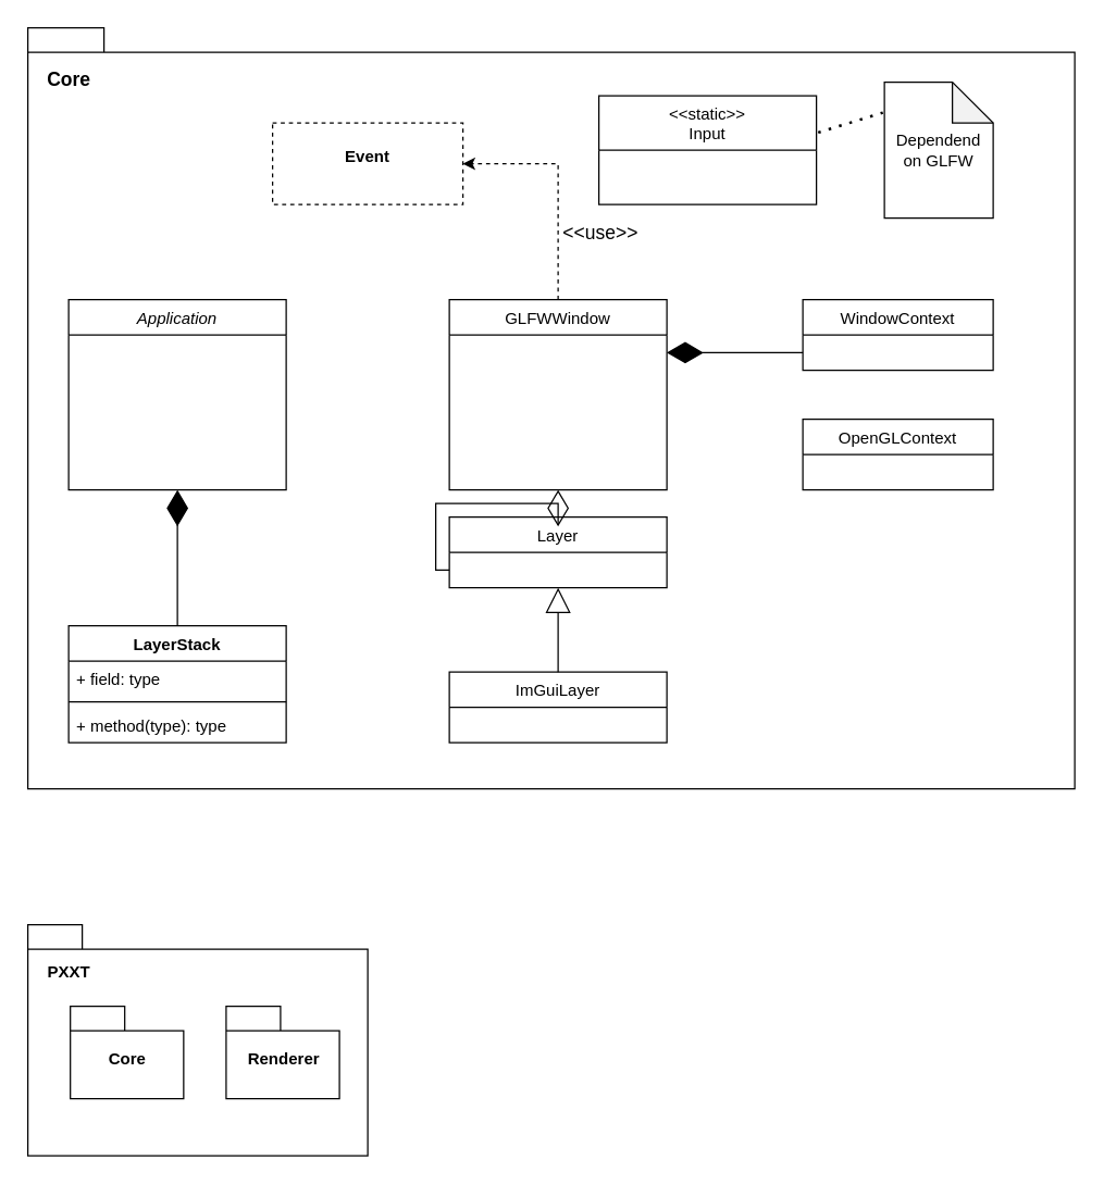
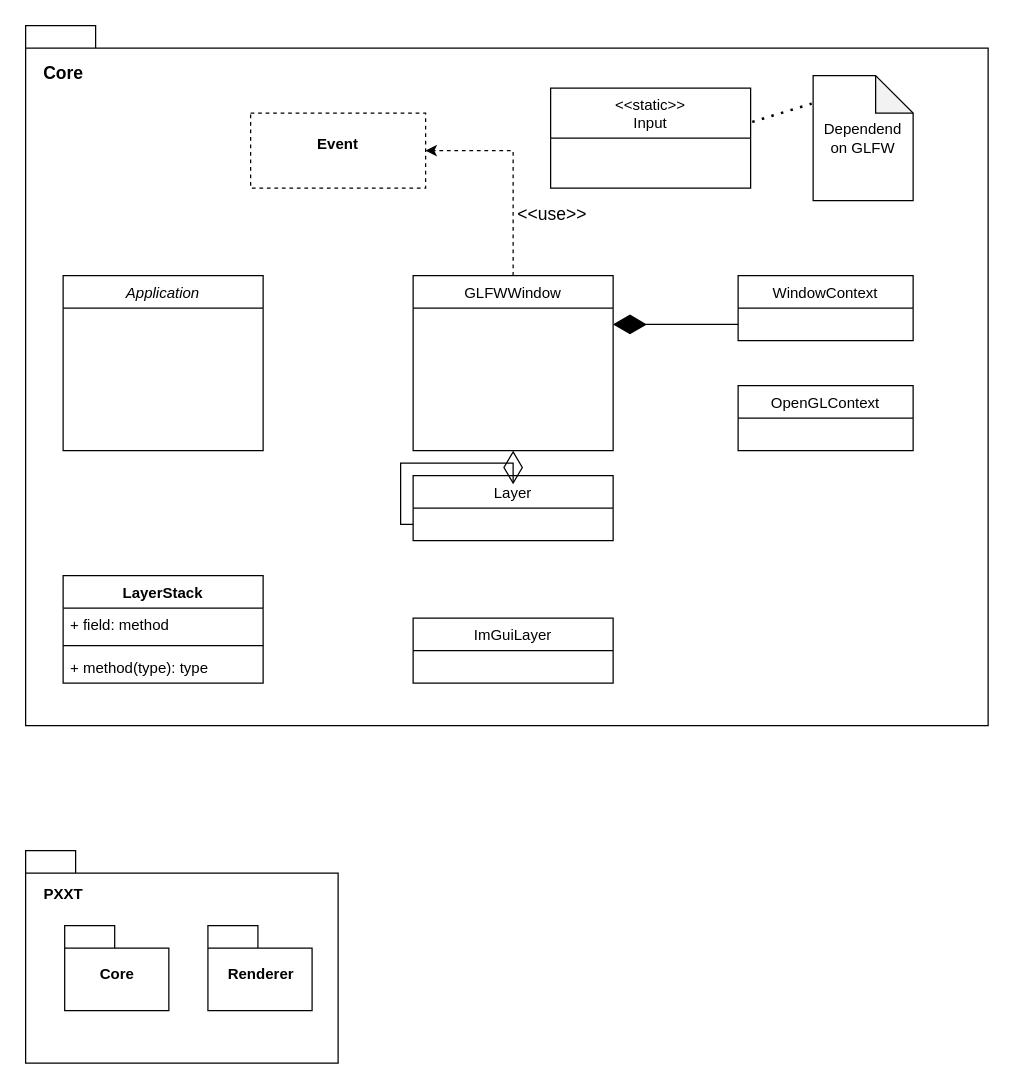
  <mxCell id="0" />
  <mxCell id="1" parent="0" />
  <mxCell id="2" value="&lt;div style=&quot;&quot;&gt;&lt;span style=&quot;font-size: 14px; background-color: initial;&quot;&gt;Core&lt;/span&gt;&lt;/div&gt;" style="shape=folder;fontStyle=1;spacingTop=20;tabWidth=40;tabHeight=18;tabPosition=left;html=1;container=1;align=center;shadow=0;noLabel=0;collapsible=0;movableLabel=1;" parent="1" vertex="1"><mxGeometry x="20" y="20" width="770" height="560" as="geometry"><mxRectangle x="70" y="180" width="70" height="60" as="alternateBounds" /><mxPoint x="-355" y="-252" as="offset" /></mxGeometry></mxCell>
  <mxCell id="3" value="Layer" style="swimlane;fontStyle=0;childLayout=stackLayout;horizontal=1;startSize=26;fillColor=none;horizontalStack=0;resizeParent=1;resizeParentMax=0;resizeLast=0;collapsible=1;marginBottom=0;" parent="2" vertex="1"><mxGeometry x="310" y="360" width="160" height="52" as="geometry" /></mxCell>
  <mxCell id="4" value="ImGuiLayer" style="swimlane;fontStyle=0;childLayout=stackLayout;horizontal=1;startSize=26;fillColor=none;horizontalStack=0;resizeParent=1;resizeParentMax=0;resizeLast=0;collapsible=1;marginBottom=0;" parent="2" vertex="1"><mxGeometry x="310" y="474" width="160" height="52" as="geometry" /></mxCell>
- <mxCell id="5" value="&lt;br&gt;" style="endArrow=block;endSize=16;endFill=0;html=1;rounded=0;shadow=0;entryX=0.5;entryY=1;entryDx=0;entryDy=0;exitX=0.5;exitY=0;exitDx=0;exitDy=0;" parent="2" source="4" target="3" edge="1"><mxGeometry width="160" relative="1" as="geometry"><mxPoint x="390" y="460" as="sourcePoint" /><mxPoint x="389.66" y="444" as="targetPoint" /></mxGeometry></mxCell>
  <mxCell id="6" value="Application" style="swimlane;fontStyle=2;align=center;verticalAlign=top;childLayout=stackLayout;horizontal=1;startSize=26;horizontalStack=0;resizeParent=1;resizeLast=0;collapsible=1;marginBottom=0;rounded=0;shadow=0;strokeWidth=1;" parent="2" vertex="1"><mxGeometry x="30" y="200" width="160" height="140" as="geometry"><mxRectangle x="220" y="120" width="160" height="26" as="alternateBounds" /></mxGeometry></mxCell>
  <mxCell id="7" value="LayerStack" style="swimlane;fontStyle=1;align=center;verticalAlign=top;childLayout=stackLayout;horizontal=1;startSize=26;horizontalStack=0;resizeParent=1;resizeParentMax=0;resizeLast=0;collapsible=1;marginBottom=0;" parent="2" vertex="1"><mxGeometry x="30" y="440" width="160" height="86" as="geometry" /></mxCell>
- <mxCell id="8" value="+ field: type" style="text;strokeColor=none;fillColor=none;align=left;verticalAlign=top;spacingLeft=4;spacingRight=4;overflow=hidden;rotatable=0;points=[[0,0.5],[1,0.5]];portConstraint=eastwest;" parent="7" vertex="1"><mxGeometry y="26" width="160" height="26" as="geometry" /></mxCell>
+ <mxCell id="8" value="+ field: method" style="text;strokeColor=none;fillColor=none;align=left;verticalAlign=top;spacingLeft=4;spacingRight=4;overflow=hidden;rotatable=0;points=[[0,0.5],[1,0.5]];portConstraint=eastwest;" parent="7" vertex="1"><mxGeometry y="26" width="160" height="26" as="geometry" /></mxCell>
  <mxCell id="9" value="" style="line;strokeWidth=1;fillColor=none;align=left;verticalAlign=middle;spacingTop=-1;spacingLeft=3;spacingRight=3;rotatable=0;labelPosition=right;points=[];portConstraint=eastwest;" parent="7" vertex="1"><mxGeometry y="52" width="160" height="8" as="geometry" /></mxCell>
  <mxCell id="10" value="+ method(type): type" style="text;strokeColor=none;fillColor=none;align=left;verticalAlign=top;spacingLeft=4;spacingRight=4;overflow=hidden;rotatable=0;points=[[0,0.5],[1,0.5]];portConstraint=eastwest;" parent="7" vertex="1"><mxGeometry y="60" width="160" height="26" as="geometry" /></mxCell>
  <mxCell id="11" value="" style="endArrow=diamondThin;endFill=0;endSize=24;html=1;rounded=0;shadow=0;exitX=0;exitY=0.75;exitDx=0;exitDy=0;edgeStyle=orthogonalEdgeStyle;" parent="2" source="3" target="13" edge="1"><mxGeometry width="160" relative="1" as="geometry"><mxPoint x="280" y="470" as="sourcePoint" /><mxPoint x="210" y="470" as="targetPoint" /></mxGeometry></mxCell>
- <mxCell id="12" value="" style="endArrow=diamondThin;endFill=1;endSize=24;html=1;rounded=0;shadow=0;exitX=0.5;exitY=0;exitDx=0;exitDy=0;entryX=0.5;entryY=1;entryDx=0;entryDy=0;" parent="2" source="7" target="6" edge="1"><mxGeometry width="160" relative="1" as="geometry"><mxPoint x="210" y="400" as="sourcePoint" /><mxPoint x="50" y="400" as="targetPoint" /></mxGeometry></mxCell>
  <mxCell id="13" value="GLFWWindow" style="swimlane;fontStyle=0;align=center;verticalAlign=top;childLayout=stackLayout;horizontal=1;startSize=26;horizontalStack=0;resizeParent=1;resizeLast=0;collapsible=1;marginBottom=0;rounded=0;shadow=0;strokeWidth=1;" parent="2" vertex="1"><mxGeometry x="310" y="200" width="160" height="140" as="geometry"><mxRectangle x="550" y="140" width="160" height="26" as="alternateBounds" /></mxGeometry></mxCell>
  <mxCell id="14" value="&lt;&lt;static&gt;&gt;&#10;Input" style="swimlane;fontStyle=0;childLayout=stackLayout;horizontal=1;startSize=40;fillColor=none;horizontalStack=0;resizeParent=1;resizeParentMax=0;resizeLast=0;collapsible=1;marginBottom=0;" parent="2" vertex="1"><mxGeometry x="420" y="50" width="160" height="80" as="geometry"><mxRectangle x="310" y="50" width="90" height="40" as="alternateBounds" /></mxGeometry></mxCell>
  <mxCell id="15" value="Dependend on GLFW" style="shape=note;whiteSpace=wrap;html=1;backgroundOutline=1;darkOpacity=0.05;" parent="2" vertex="1"><mxGeometry x="630" y="40" width="80" height="100" as="geometry" /></mxCell>
  <mxCell id="16" value="" style="endArrow=none;dashed=1;html=1;dashPattern=1 3;strokeWidth=2;rounded=0;shadow=0;entryX=-0.014;entryY=0.224;entryDx=0;entryDy=0;entryPerimeter=0;exitX=1.008;exitY=0.338;exitDx=0;exitDy=0;exitPerimeter=0;" parent="2" source="14" target="15" edge="1"><mxGeometry width="50" height="50" relative="1" as="geometry"><mxPoint x="580" y="60" as="sourcePoint" /><mxPoint x="630" y="10" as="targetPoint" /></mxGeometry></mxCell>
  <mxCell id="17" value="WindowContext" style="swimlane;fontStyle=0;childLayout=stackLayout;horizontal=1;startSize=26;fillColor=none;horizontalStack=0;resizeParent=1;resizeParentMax=0;resizeLast=0;collapsible=1;marginBottom=0;" parent="2" vertex="1"><mxGeometry x="570" y="200" width="140" height="52" as="geometry" /></mxCell>
  <mxCell id="18" value="OpenGLContext" style="swimlane;fontStyle=0;childLayout=stackLayout;horizontal=1;startSize=26;fillColor=none;horizontalStack=0;resizeParent=1;resizeParentMax=0;resizeLast=0;collapsible=1;marginBottom=0;" parent="2" vertex="1"><mxGeometry x="570" y="288" width="140" height="52" as="geometry" /></mxCell>
  <mxCell id="19" value="" style="endArrow=diamondThin;endFill=1;endSize=24;html=1;rounded=0;shadow=0;entryX=0;entryY=0.75;entryDx=0;entryDy=0;exitX=0;exitY=0.75;exitDx=0;exitDy=0;" parent="2" edge="1" source="17"><mxGeometry width="160" relative="1" as="geometry"><mxPoint x="567.9" y="234.294" as="sourcePoint" /><mxPoint x="470" y="239" as="targetPoint" /></mxGeometry></mxCell>
  <mxCell id="20" style="rounded=0;orthogonalLoop=1;jettySize=auto;html=1;fontSize=14;dashed=1;entryX=1;entryY=0.5;entryDx=0;entryDy=0;edgeStyle=orthogonalEdgeStyle;" edge="1" parent="2" source="13" target="22"><mxGeometry relative="1" as="geometry" /></mxCell>
  <mxCell id="21" value="&amp;lt;&amp;lt;use&amp;gt;&amp;gt;" style="edgeLabel;html=1;align=center;verticalAlign=middle;resizable=0;points=[];fontSize=14;" vertex="1" connectable="0" parent="20"><mxGeometry x="-0.379" relative="1" as="geometry"><mxPoint x="30" y="3" as="offset" /></mxGeometry></mxCell>
  <mxCell id="22" value="&lt;p style=&quot;margin:0px;margin-top:4px;text-align:center;&quot;&gt;&lt;br&gt;&lt;b&gt;Event&lt;/b&gt;&lt;/p&gt;" style="verticalAlign=top;align=left;overflow=fill;fontSize=12;fontFamily=Helvetica;html=1;shadow=0;comic=0;dashed=1;" vertex="1" parent="2"><mxGeometry x="180" y="70" width="140" height="60" as="geometry" /></mxCell>
  <mxCell id="23" value="PXXT" style="shape=folder;fontStyle=1;spacingTop=10;tabWidth=40;tabHeight=18;tabPosition=left;html=1;noLabel=0;labelPadding=0;container=1;dropTarget=1;metaEdit=0;movableLabel=1;collapsible=0;" vertex="1" parent="1"><mxGeometry x="20" y="680" width="250" height="170" as="geometry"><mxRectangle x="360" y="380" width="110" height="70" as="alternateBounds" /><mxPoint x="-95" y="-55" as="offset" /></mxGeometry></mxCell>
  <mxCell id="24" value="Core" style="shape=folder;fontStyle=1;spacingTop=10;tabWidth=40;tabHeight=18;tabPosition=left;html=1;noLabel=0;" vertex="1" parent="23"><mxGeometry x="31.247" y="60" width="83.333" height="68" as="geometry" /></mxCell>
  <mxCell id="25" value="Renderer" style="shape=folder;fontStyle=1;spacingTop=10;tabWidth=40;tabHeight=18;tabPosition=left;html=1;noLabel=0;" parent="23" vertex="1"><mxGeometry x="145.835" y="60" width="83.333" height="68" as="geometry" /></mxCell>
